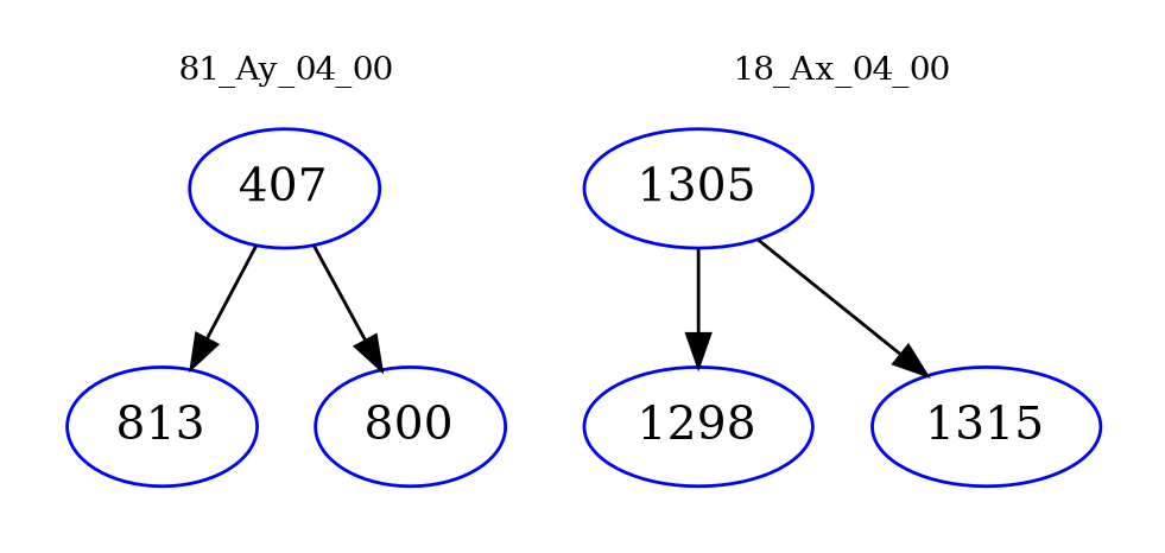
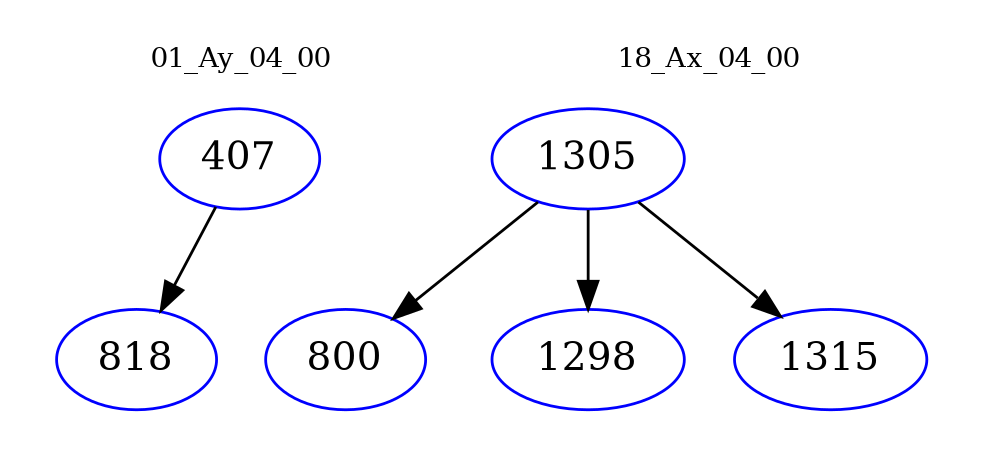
  digraph {
    node [color=blue]
    edge [color=black]
    n1 [label=407]
    n2 [label=800]
-   n3 [label=813]
+   n3 [label=818]
    n4 [label=1305]
    n5 [label=1298]
    n6 [label=1315]
    subgraph cluster_1 {
      color=white
      fontsize=10
-     label="81_Ay_04_00"
+     label="01_Ay_04_00"
      n1
      n2
      n3
    }
    subgraph cluster_2 {
      color=white
      fontsize=10
      label="18_Ax_04_00"
      n4
      n5
      n6
    }
-   n1 -> n2
+   n4 -> n2
    n1 -> n3
    n4 -> n5
    n4 -> n6
  }
